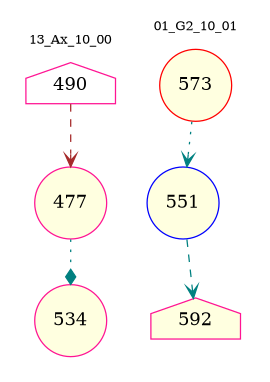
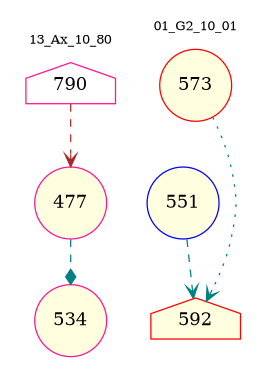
  digraph {
    node [color=deeppink fillcolor=lightyellow shape=circle style=filled]
    edge [arrowhead=vee color=teal style=dashed]
-   n1 [fillcolor=white label=490 shape=house]
+   n1 [fillcolor=white label=790 shape=house]
    n2 [label=477]
    n3 [label=534]
    n4 [color=red label=573]
    n5 [color=blue label=551]
-   n6 [label=592 shape=house]
+   n6 [color=red label=592 shape=house]
    subgraph cluster_1 {
      color=white
      fontsize=10
-     label="13_Ax_10_00"
+     label="13_Ax_10_80"
      n1
      n2
      n3
    }
    subgraph cluster_2 {
      color=white
      fontsize=10
      label="01_G2_10_01"
      n4
      n5
      n6
    }
    n1 -> n2 [color=brown]
-   n2 -> n3 [arrowhead=diamond style=dotted]
-   n4 -> n5 [style=dotted]
+   n2 -> n3 [arrowhead=diamond]
+   n4 -> n6 [style=dotted]
    n5 -> n6
  }
